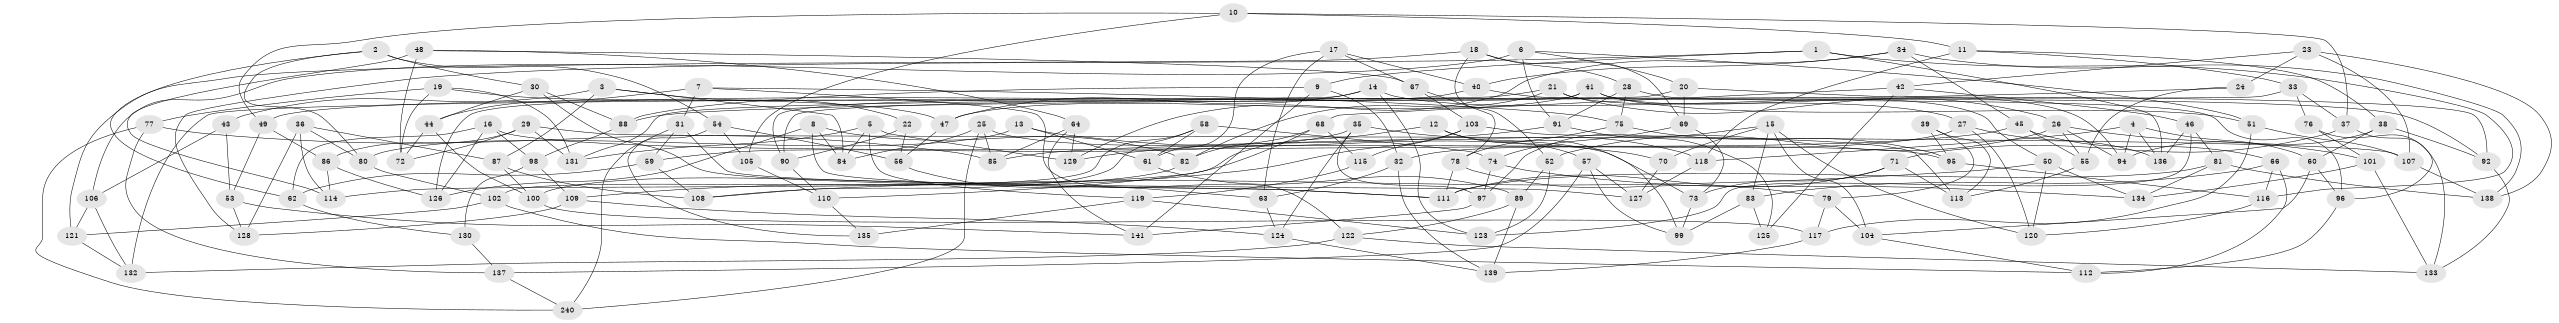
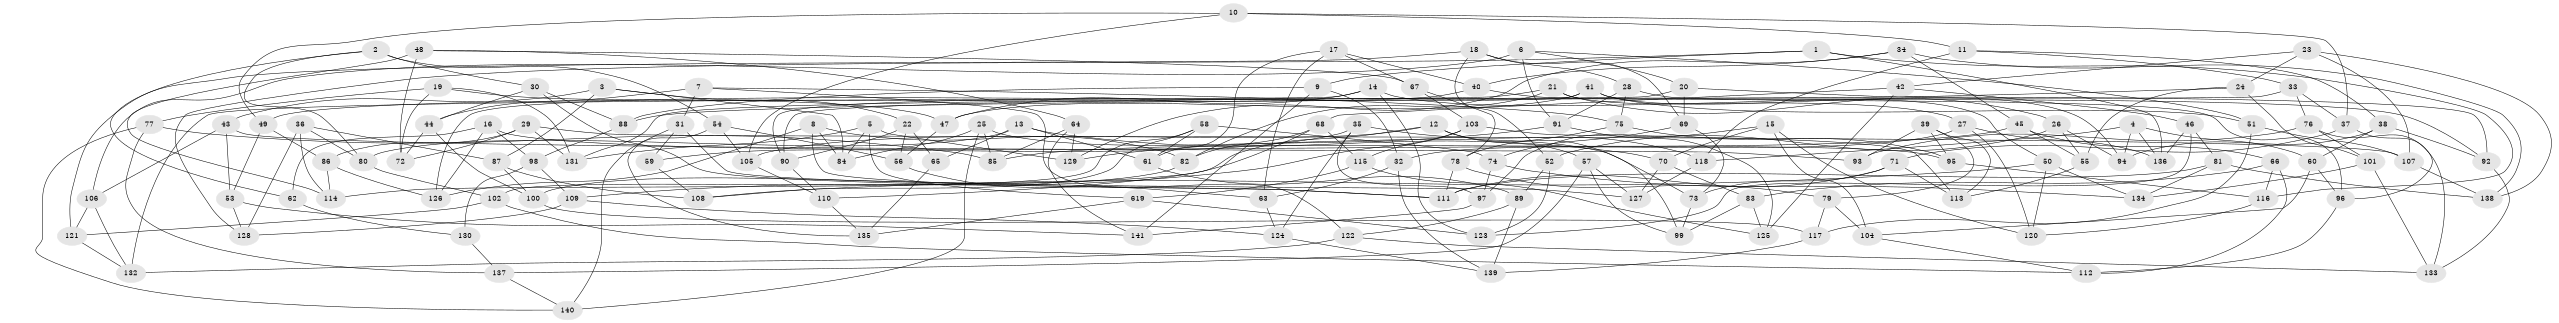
  graph {
    node [color=gray90 style=filled]
    1
    9
    116
    128
    136
    32
    88
    141
    120
    2
    30
    54
    62
    80
    44
    111
    105
    56
    135
    130
    102
    3
    22
    43
    84
    87
+   65
    90
    106
+   93
    53
    100
    108
    4
    60
    94
    118
    104
    96
    127
    5
-   119
+   119 [label=619]
    129
    131
    123
    6
    20
    51
    91
    69
    92
    132
    107
    117
    125
    121
    7
    31
    75
    122
-   140 [label=240]
+   140
    59
    72
    95
    78
    133
    8
    82
    126
    63
    139
    98
    10
    11
    37
    49
    33
    38
    71
    86
    110
    76
    12
    57
    99
    114
    137
    13
    61
    70
    89
    83
    14
    27
    47
    15
    97
    112
    16
    109
    17
    40
    67
    124
    103
    18
    28
    52
    73
    74
    19
    77
    85
    21
    26
    50
    55
    134
    23
    24
    42
    138
    101
    46
    68
    113
    25
    29
    34
    45
    66
    35
    36
    39
    79
    41
    81
    115
    48
    64
    58
    1 -- 9
    1 -- 116
    1 -- 128
    1 -- 136
    9 -- 32
    9 -- 88
    9 -- 141
    116 -- 120
    32 -- 63
    32 -- 139
    88 -- 98
    2 -- 30
    2 -- 54
    2 -- 62
    2 -- 80
    30 -- 88
    30 -- 44
    30 -- 111
    54 -- 105
    54 -- 56
    54 -- 135
    62 -- 130
    80 -- 102
    44 -- 100
    44 -- 72
    105 -- 110
    56 -- 63
    130 -- 137
    102 -- 121
    102 -- 112
    3 -- 22
    3 -- 43
    3 -- 84
    3 -- 87
    22 -- 56
+   22 -- 65
    22 -- 90
    43 -- 106
+   43 -- 93
    43 -- 53
    87 -- 100
    87 -- 108
+   65 -- 135
    90 -- 110
    106 -- 132
    106 -- 121
    53 -- 128
    53 -- 141
    100 -- 117
    4 -- 136
    4 -- 60
    4 -- 94
    4 -- 118
    60 -- 104
    60 -- 96
    118 -- 127
    104 -- 112
    96 -- 112
    5 -- 84
    5 -- 119
    5 -- 129
    5 -- 131
    119 -- 135
    119 -- 123
    6 -- 106
    6 -- 20
    6 -- 51
    6 -- 91
    20 -- 69
    20 -- 92
    20 -- 132
    51 -- 107
    51 -- 117
    91 -- 129
    91 -- 125
    69 -- 73
    69 -- 74
    92 -- 133
    107 -- 138
    117 -- 139
    121 -- 132
    7 -- 44
    7 -- 31
    7 -- 75
    7 -- 122
    31 -- 127
    31 -- 140
    31 -- 59
    75 -- 95
    75 -- 78
    122 -- 132
    122 -- 133
-   59 -- 62
    59 -- 108
    95 -- 116
    78 -- 111
    78 -- 79
    8 -- 111
    8 -- 84
    8 -- 82
    8 -- 126
    82 -- 100
    63 -- 124
    98 -- 130
    98 -- 109
    10 -- 105
    10 -- 11
    10 -- 37
    10 -- 49
    11 -- 118
    11 -- 33
    11 -- 38
    37 -- 96
    37 -- 71
    49 -- 53
    49 -- 86
    33 -- 90
    33 -- 37
    33 -- 76
    38 -- 60
    38 -- 94
    38 -- 92
    71 -- 111
    71 -- 73
    71 -- 113
    86 -- 126
    86 -- 114
    110 -- 135
+   76 -- 93
    76 -- 133
    76 -- 101
+   12 -- 105
    12 -- 57
    12 -- 99
    12 -- 114
    57 -- 127
    57 -- 99
    57 -- 137
    137 -- 140
    13 -- 80
+   13 -- 65
    13 -- 61
    13 -- 70
    61 -- 89
    70 -- 127
-   15 -- 83
+   70 -- 83
    89 -- 122
    89 -- 139
    83 -- 125
    83 -- 99
    14 -- 90
    14 -- 123
    14 -- 27
    14 -- 47
    27 -- 136
    27 -- 32
    27 -- 120
    47 -- 56
    15 -- 120
    15 -- 104
    15 -- 70
    15 -- 97
    97 -- 141
    16 -- 62
    16 -- 95
    16 -- 126
    16 -- 98
    109 -- 128
    109 -- 124
    17 -- 63
    17 -- 61
    17 -- 40
    17 -- 67
    40 -- 92
    40 -- 49
    67 -- 78
    67 -- 103
    124 -- 139
    103 -- 109
    103 -- 113
    103 -- 115
    18 -- 69
    18 -- 121
    18 -- 28
    18 -- 52
    28 -- 96
    28 -- 91
    28 -- 75
    52 -- 123
    52 -- 89
    73 -- 99
    74 -- 97
    74 -- 134
    19 -- 131
    19 -- 72
    19 -- 47
    19 -- 77
    77 -- 140
    77 -- 137
    77 -- 85
    21 -- 131
    21 -- 82
    21 -- 26
    21 -- 50
    26 -- 94
    26 -- 52
    26 -- 55
    50 -- 120
    50 -- 108
    50 -- 134
    55 -- 113
    23 -- 107
    23 -- 24
    23 -- 42
    23 -- 138
    24 -- 88
    24 -- 55
-   26 -- 101
+   24 -- 101
    42 -- 125
    42 -- 46
    42 -- 68
    101 -- 133
    101 -- 134
    46 -- 136
    46 -- 123
    46 -- 81
    68 -- 82
    68 -- 110
    68 -- 115
    25 -- 84
    25 -- 140
    25 -- 73
    25 -- 85
    29 -- 131
    29 -- 107
    29 -- 72
    29 -- 86
    34 -- 129
    34 -- 40
    34 -- 138
    34 -- 45
    45 -- 85
    45 -- 55
    45 -- 66
    66 -- 116
    66 -- 83
    66 -- 112
    35 -- 118
    35 -- 59
    35 -- 97
    35 -- 124
    36 -- 128
    36 -- 80
    36 -- 87
    36 -- 114
+   39 -- 93
    39 -- 95
    39 -- 113
    39 -- 79
    79 -- 104
    79 -- 117
    41 -- 94
    41 -- 51
    41 -- 126
    41 -- 47
    81 -- 111
    81 -- 134
    81 -- 138
    115 -- 119
+   115 -- 125
    48 -- 72
    48 -- 114
    48 -- 67
    48 -- 64
    64 -- 141
    64 -- 129
    64 -- 85
    58 -- 102
    58 -- 108
    58 -- 61
    58 -- 74
  }
